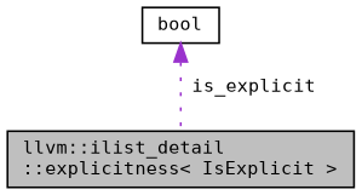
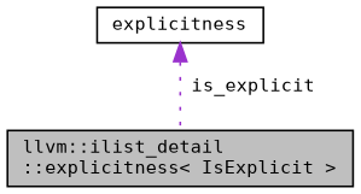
  digraph {
    fontname="DejaVu Sans Mono"
    node [color=black fontname="DejaVu Sans Mono" fontsize=10 shape=box]
    n1 [fillcolor=grey75 fontcolor=black height=0.2 label="llvm::ilist_detail\l::explicitness\< IsExplicit \>" style=filled width=0.4]
-   n2 [height=0.2 label=bool width=0.4]
+   n2 [height=0.2 label=explicitness width=0.4]
    n2 -> n1 [color=darkorchid3 dir=back fontname="DejaVu Sans Mono" fontsize=10 label=" is_explicit" labelfontname=Helvetica labelfontsize=10 style=dotted]
  }
